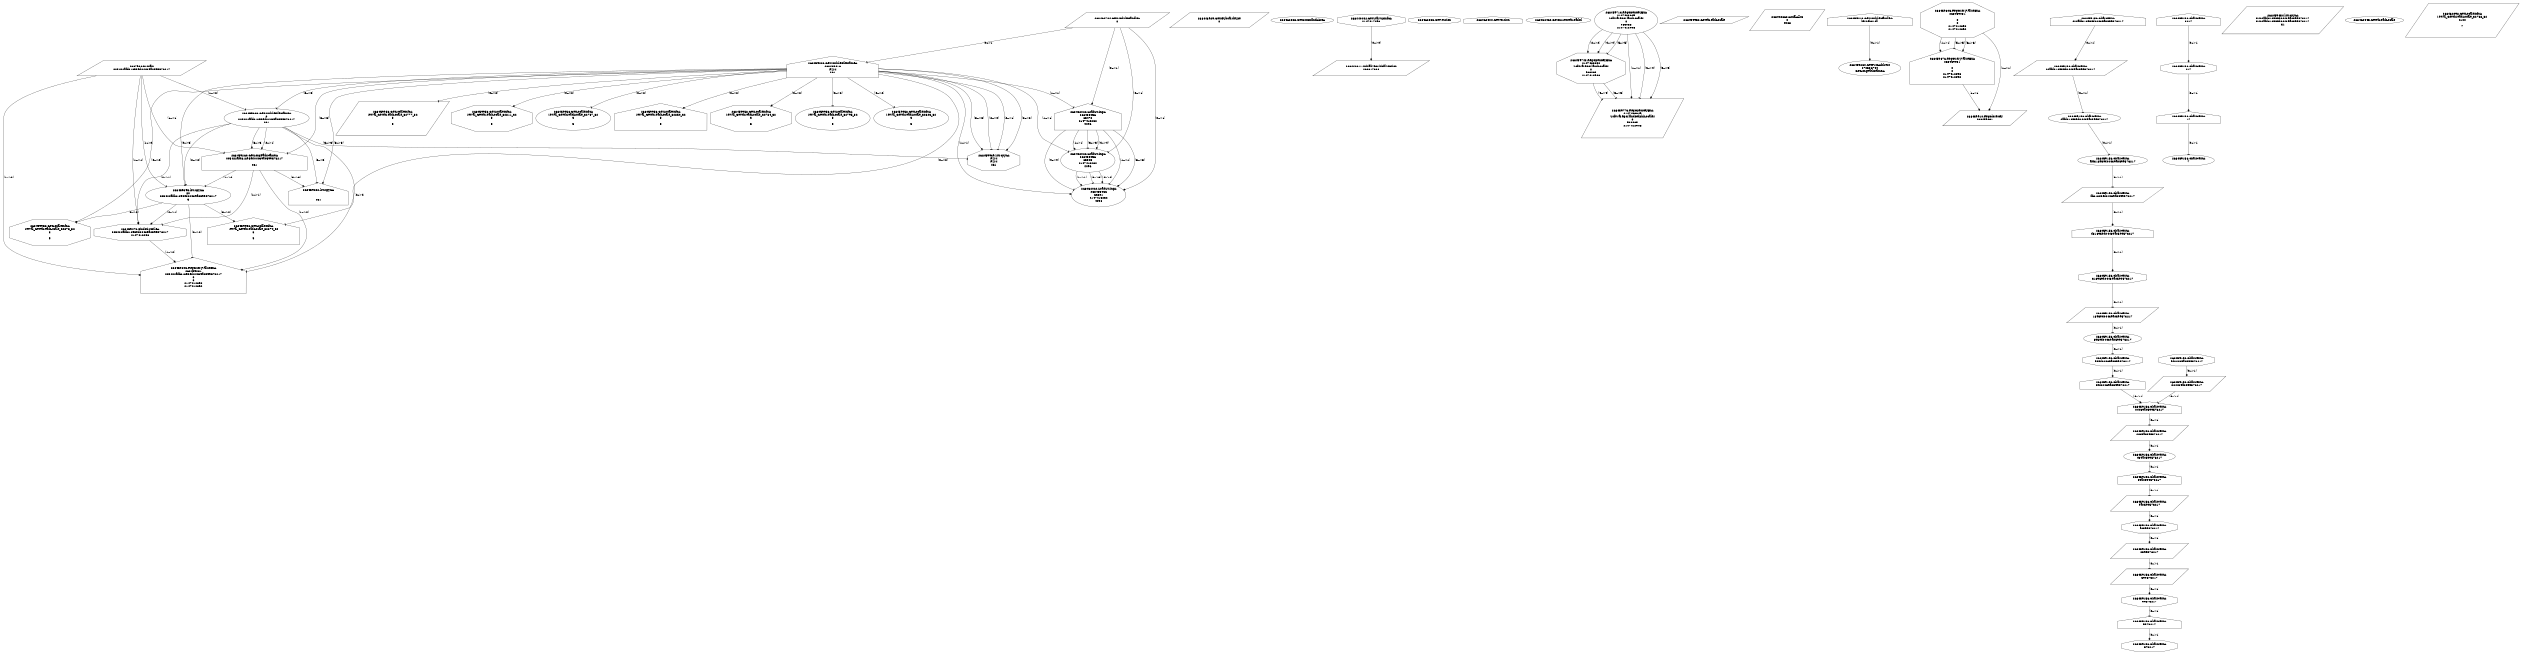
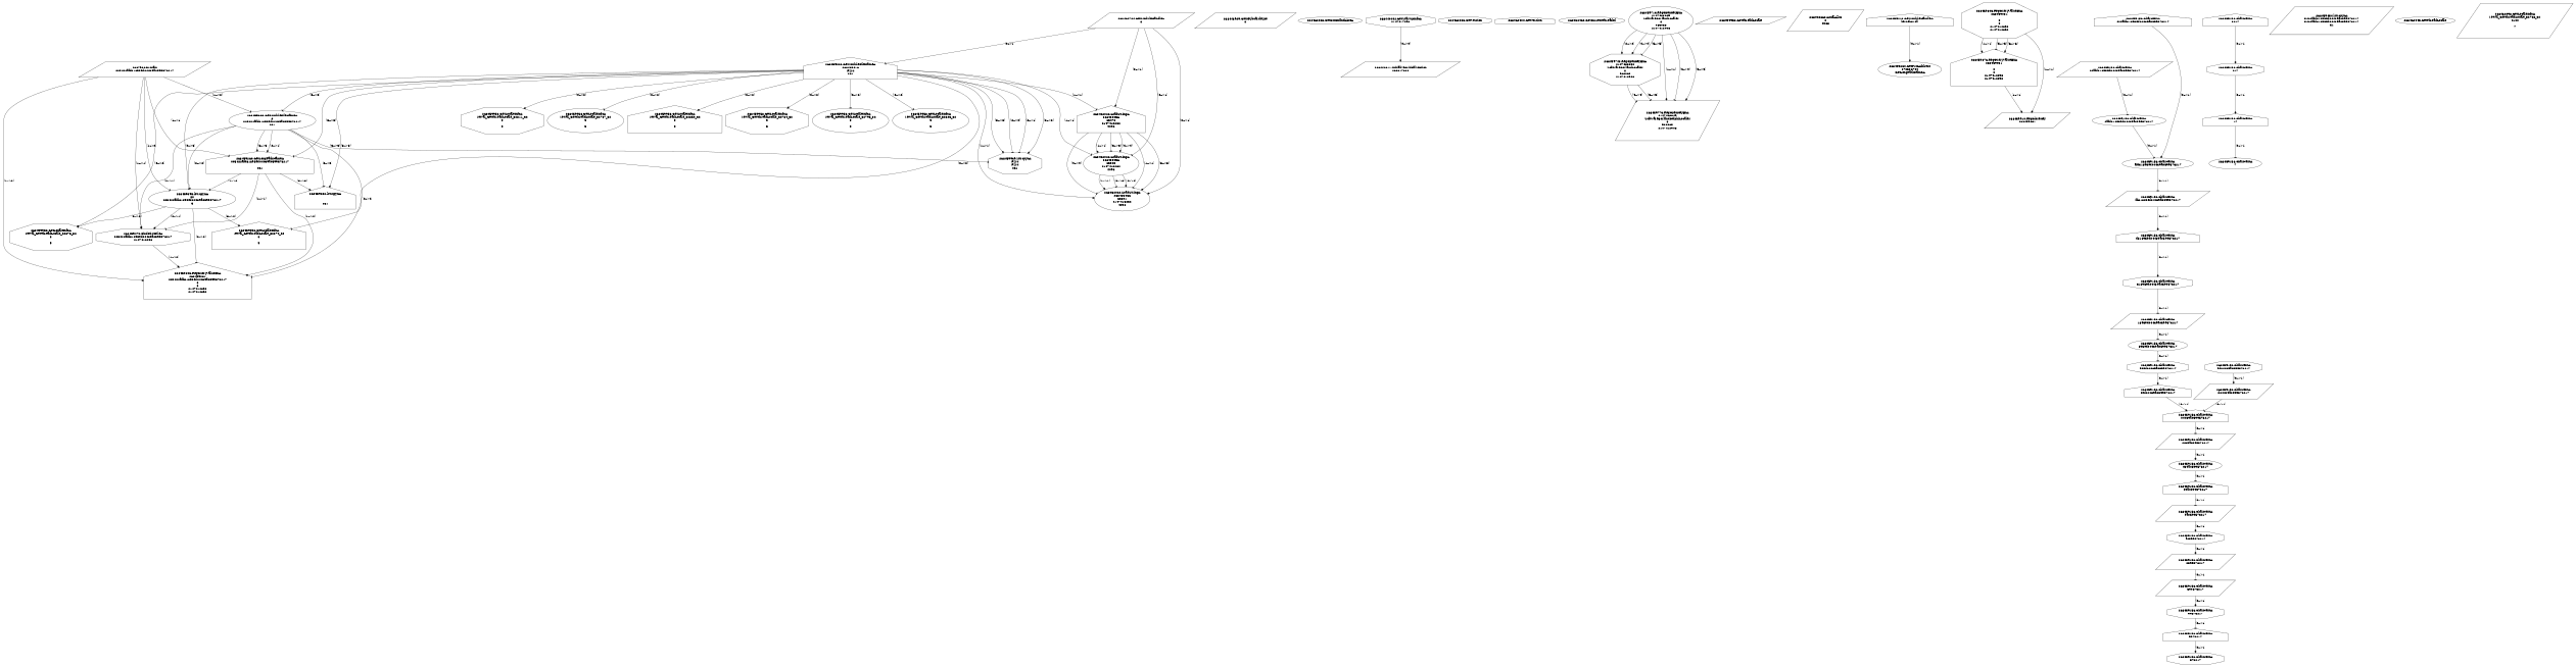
  digraph {
    node [shape=parallelogram]
    edge [arrowhead=diamond]
    n1 [label="268798648.main\n005422afd31895ed04439a0599570217"]
    n2 [label="268459683.GetModuleFileNameA\n0\n005422afd31895ed04439a0599573217\n261" shape=ellipse]
    n3 [label="268459260.GetLongPathNameA\n005422afd31895ed04439a0599573217\n\n261" shape=house]
    n4 [label="268459395.lstrcpynA\n00\n005422afd31895ed04439a0599573217\n3" shape=ellipse]
    n5 [label="268459473.FindFirstFileA\n005422afd31895ed04439a0599573217\n2147412258" shape=octagon]
    n6 [label="268459846.RegQueryValueExA\n268459031\n005422afd31895ed04439a0599573217\n0\n0\n2147412898\n2147412892" shape=house]
    n7 [label="268459939.lstrcpynA\nPZM\nPZM\n261" shape=octagon]
    n8 [label="268459282.lstrcpynA\n\n\n261" shape=house]
    n9 [label="268459958.GetLocaleInfoA\nretval_GetThreadLocale_32873_32\n3\n\n5" shape=octagon]
    n10 [label="268459958.GetLocaleInfoA\nretval_GetThreadLocale_32874_32\n3\n\n5" shape=house]
    n11 [label="268462704.GetModuleHandleA\n0"]
    n12 [label="268459026.GetModuleFileNameA\n268435416\nPZM\n261" shape=house]
    n13 [label="268462022.LoadStringA\n268435456\n65472\n2147413232\n4096" shape=house]
    n14 [label="268462022.LoadStringA\n268435456\n65503\n2147413232\n4096" shape=ellipse]
    n15 [label="268462022.LoadStringA\n268435456\n65501\n2147413232\n4096" shape=ellipse]
-   n16 [label="268459958.GetLocaleInfoA\nretval_GetThreadLocale_32777_32\n3\n\n5"]
    n17 [label="268459958.GetLocaleInfoA\nretval_GetThreadLocale_32811_32\n3\n\n5" shape=octagon]
    n18 [label="268459958.GetLocaleInfoA\nretval_GetThreadLocale_32787_32\n3\n\n5" shape=ellipse]
    n19 [label="268459958.GetLocaleInfoA\nretval_GetThreadLocale_32850_32\n3\n\n5" shape=house]
    n20 [label="268459958.GetLocaleInfoA\nretval_GetThreadLocale_32784_32\n3\n\n5" shape=octagon]
    n21 [label="268459958.GetLocaleInfoA\nretval_GetThreadLocale_32795_32\n3\n\n5" shape=ellipse]
    n22 [label="268459958.GetLocaleInfoA\nretval_GetThreadLocale_32823_32\n3\n\n5" shape=ellipse]
    n23 [label="268448929.GetKeyboardType\n0"]
    n24 [label="268462363.GetCommandLineA\n" shape=ellipse]
    n25 [label="268440442.GetStartupInfoA\n2147417296" shape=octagon]
    n26 [label="268442611.InitializeCriticalSection\n268817868"]
    n27 [label="268462383.GetVersion\n" shape=octagon]
    n28 [label="268462400.GetVersion\n" shape=house]
    n29 [label="268462460.GetCurrentThreadId\n" shape=ellipse]
    n30 [label="268459713.RegOpenKeyExA\n2147483649\nSoftware\Borland\Locales\n0\n983065\n2147412908" shape=ellipse]
    n31 [label="268459743.RegOpenKeyExA\n2147483650\nSoftware\Borland\Locales\n0\n983065\n2147412908" shape=octagon]
    n32 [label="268459773.RegOpenKeyExA\n2147483649\nSoftware\Borland\Delphi\Locales\n0\n983065\n2147412908"]
    n33 [label="268459952.GetThreadLocale\n"]
    n34 [label="268442662.LocalAlloc\n0\n4088"]
    n35 [label="268459213.GetModuleHandleA\nkernel32.dll" shape=house]
    n36 [label="268459230.GetProcAddress\n270536744\nGetLongPathNameA" shape=ellipse]
    n37 [label="268459846.RegQueryValueExA\n268459031\n\n0\n0\n2147412898\n2147412892" shape=octagon]
    n38 [label="268459876.RegQueryValueExA\n268459031\n\n0\n0\n2147412898\n2147412892" shape=house]
    n39 [label="268459910.RegCloseKey\n268459031"]
    n40 [label="268459156.CharNextA\n422afd31895ed04439a0599573217" shape=house]
    n41 [label="268459156.CharNextA\n22afd31895ed04439a0599573217"]
    n42 [label="268459156.CharNextA\n2afd31895ed04439a0599573217" shape=ellipse]
    n43 [label="268459156.CharNextA\nafd31895ed04439a0599573217" shape=ellipse]
    n44 [label="268459156.CharNextA\nfd31825ed04439a0599573217"]
    n45 [label="268459156.CharNextA\nd31895ed04439a0599573217" shape=house]
    n46 [label="268459156.CharNextA\n31895ed04439a0599573217" shape=octagon]
    n47 [label="268459156.CharNextA\n1895ed04439a0599573217"]
    n48 [label="268459156.CharNextA\n895ed04439a0599573217" shape=ellipse]
    n49 [label="268459156.CharNextA\n95ed04439a0599573217" shape=octagon]
    n50 [label="268459156.CharNextA\n5ed04439a0599573217" shape=house]
    n51 [label="268459156.CharNextA\n04439a0599573217" shape=house]
    n52 [label="268459156.CharNextA\ned04439a0599573217" shape=octagon]
    n53 [label="268459156.CharNextA\nd04439a0599573217"]
    n54 [label="268459156.CharNextA\n4439a0599573217"]
    n55 [label="268459156.CharNextA\n439a0599573217" shape=ellipse]
    n56 [label="268459156.CharNextA\n39a0599573217" shape=house]
    n57 [label="268459156.CharNextA\n9a0599573217"]
    n58 [label="268459156.CharNextA\na0599573217" shape=octagon]
    n59 [label="268459156.CharNextA\n0599573217"]
    n60 [label="268459156.CharNextA\n599573217"]
    n61 [label="268459156.CharNextA\n99573217" shape=octagon]
    n62 [label="268459156.CharNextA\n9573217" shape=house]
    n63 [label="268459156.CharNextA\n573217" shape=octagon]
    n64 [label="268459156.CharNextA\n3217" shape=house]
    n65 [label="268459156.CharNextA\n217" shape=octagon]
    n66 [label="268459156.CharNextA\n17" shape=house]
    n67 [label="268459156.CharNextA\n7" shape=ellipse]
    n68 [label="268459454.lstrcpynA\n5422afd31895ed04439a0599573217\n5422afd31895ed04439a0599573217\n31"]
    n69 [label="268462445.GetThreadLocale\n" shape=ellipse]
    n70 [label="268462098.GetLocaleInfoA\nretval_GetThreadLocale_32768_32\n4100\n\n7"]
    n1 -> n2 [arrowhead=tee label="(1-->2)"]
    n1 -> n3 [arrowhead=tee label="(1-->1)"]
    n1 -> n4 [arrowhead=tee label="(1-->2)"]
    n1 -> n5 [label="(1-->1)"]
    n1 -> n6 [label="(1-->2)"]
    n2 -> n3 [label="(2-->1)"]
    n2 -> n3 [label="(3-->3)"]
    n2 -> n4 [arrowhead=tee label="(2-->2)"]
    n2 -> n5 [label="(2-->1)"]
    n2 -> n6 [arrowhead=tee label="(2-->2)"]
    n2 -> n7 [arrowhead=tee label="(3-->3)"]
    n2 -> n8 [arrowhead=tee label="(3-->3)"]
    n3 -> n4 [arrowhead=tee label="(1-->2)"]
    n3 -> n5 [arrowhead=tee label="(1-->1)"]
    n3 -> n6 [label="(1-->2)"]
    n3 -> n8 [label="(3-->3)"]
    n4 -> n5 [label="(2-->1)"]
    n4 -> n6 [arrowhead=tee label="(2-->2)"]
    n4 -> n9 [arrowhead=tee label="(3-->2)"]
    n4 -> n10 [label="(3-->2)"]
    n5 -> n6 [label="(1-->2)"]
    n11 -> n12 [arrowhead=tee label="(0-->1)"]
    n11 -> n13 [label="(0-->1)"]
    n11 -> n14 [arrowhead=tee label="(0-->1)"]
    n11 -> n15 [label="(0-->1)"]
    n12 -> n2 [arrowhead=tee label="(3-->3)"]
    n12 -> n3 [arrowhead=tee label="(3-->3)"]
    n12 -> n4 [arrowhead=tee label="(0-->3)"]
    n12 -> n7 [arrowhead=tee label="(2-->1)"]
    n12 -> n7 [label="(2-->2)"]
    n12 -> n7 [label="(3-->3)"]
    n12 -> n7 [arrowhead=tee label="(2-->0)"]
    n12 -> n8 [label="(3-->3)"]
    n12 -> n9 [label="(0-->2)"]
    n12 -> n10 [arrowhead=tee label="(0-->2)"]
    n12 -> n13 [arrowhead=tee label="(1-->1)"]
    n12 -> n14 [arrowhead=tee label="(1-->1)"]
    n12 -> n15 [label="(1-->1)"]
-   n12 -> n16 [arrowhead=tee label="(0-->2)"]
    n12 -> n17 [label="(0-->2)"]
    n12 -> n18 [arrowhead=tee label="(0-->2)"]
    n12 -> n19 [label="(0-->2)"]
    n12 -> n20 [label="(0-->2)"]
    n12 -> n21 [arrowhead=tee label="(0-->2)"]
    n12 -> n22 [arrowhead=tee label="(0-->2)"]
    n13 -> n14 [label="(1-->1)"]
    n13 -> n14 [arrowhead=tee label="(3-->3)"]
    n13 -> n14 [label="(4-->4)"]
    n13 -> n15 [arrowhead=tee label="(1-->1)"]
    n13 -> n15 [label="(3-->3)"]
    n13 -> n15 [arrowhead=tee label="(4-->4)"]
    n14 -> n15 [label="(1-->1)"]
    n14 -> n15 [arrowhead=tee label="(3-->3)"]
    n14 -> n15 [label="(4-->4)"]
    n25 -> n26 [label="(0-->0)"]
    n30 -> n31 [label="(2-->2)"]
    n30 -> n31 [label="(4-->4)"]
    n30 -> n31 [arrowhead=tee label="(5-->5)"]
    n30 -> n32 [label="(1-->1)"]
    n30 -> n32 [arrowhead=tee label="(4-->4)"]
    n30 -> n32 [label="(5-->5)"]
    n31 -> n32 [arrowhead=tee label="(4-->4)"]
    n31 -> n32 [arrowhead=tee label="(5-->5)"]
    n35 -> n36 [label="(0-->1)"]
    n37 -> n38 [label="(1-->1)"]
    n37 -> n38 [arrowhead=tee label="(5-->5)"]
    n37 -> n38 [label="(6-->6)"]
    n37 -> n39 [label="(1-->1)"]
    n38 -> n39 [label="(1-->1)"]
-   n40 -> n41 [label="(0-->1)"]
+   n40 -> n43 [label="(0-->1)"]
    n41 -> n42 [arrowhead=tee label="(0-->1)"]
    n42 -> n43 [arrowhead=tee label="(0-->1)"]
    n43 -> n44 [arrowhead=tee label="(0-->1)"]
    n44 -> n45 [label="(0-->1)"]
    n45 -> n46 [label="(0-->1)"]
    n46 -> n47 [arrowhead=tee label="(0-->1)"]
    n47 -> n48 [arrowhead=tee label="(0-->1)"]
    n48 -> n49 [arrowhead=tee label="(0-->1)"]
    n49 -> n50 [label="(0-->1)"]
    n50 -> n51 [label="(0-->1)"]
    n51 -> n54 [arrowhead=tee label="(0-->1)"]
    n52 -> n53 [label="(0-->1)"]
    n53 -> n51 [arrowhead=tee label="(0-->1)"]
    n54 -> n55 [label="(0-->1)"]
    n55 -> n56 [arrowhead=tee label="(0-->1)"]
    n56 -> n57 [arrowhead=tee label="(0-->1)"]
    n57 -> n58 [label="(0-->1)"]
    n58 -> n59 [label="(0-->1)"]
    n59 -> n60 [arrowhead=tee label="(0-->1)"]
    n60 -> n61 [label="(0-->1)"]
    n61 -> n62 [arrowhead=tee label="(0-->1)"]
    n62 -> n63 [label="(0-->1)"]
    n64 -> n65 [label="(0-->1)"]
    n65 -> n66 [label="(0-->1)"]
    n66 -> n67 [arrowhead=tee label="(0-->1)"]
  }
